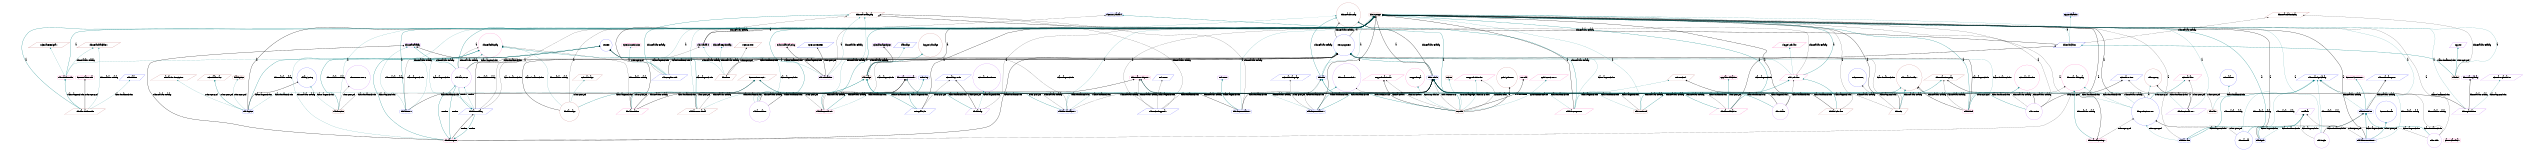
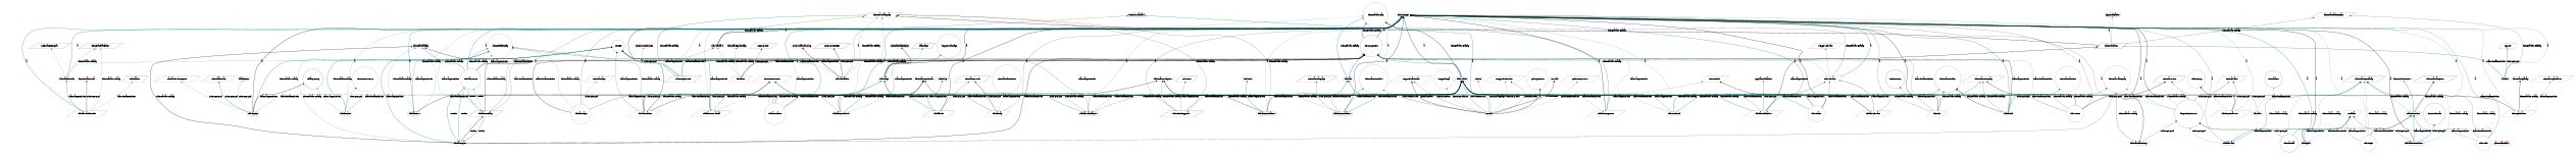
  digraph {
    rankdir=BT
    node [color=blue fillcolor="#e377c2" shape=parallelogram]
    edge [arrowhead=dot color=teal style=solid]
    n1 [color=brown fillcolor="#1f77b4" height=.3 label="rdf:Property" shape=circle]
    n2 [height=.3 label="okh:Module" shape=cylinder]
    n3 [height=.3 label="okh:Component" shape=circle]
    n4 [color=brown fillcolor="#1f77b4" height=.3 label="skos:Concept" shape=cylinder]
    n5 [color=brown height=.3 label="okhmeta:PartsTag" shape=circle]
    n6 [color=deeppink height=.3 label="okh:Software"]
    n7 [color=deeppink height=.3 label="dctype:Software"]
    n8 [color=purple height=.3 label="schema:ImageObject" shape=cylinder]
    n9 [color=deeppink height=.3 label="dcterms:SizeOrDur..." shape=cylinder]
    n10 [color=brown height=.3 label="schema:TextDigita..."]
    n11 [color=deeppink height=.3 label="okh:ManifestFile" shape=cylinder]
    n12 [height=.3 label="ods:File" shape=circle]
    n13 [color=brown height=.3 label="okhmeta:DataGathe..."]
    n14 [height=.3 label="foaf:Image"]
    n15 [height=.3 label="npg:Publication" shape=cylinder]
    n16 [color=brown height=.3 label="okh:Image" shape=cylinder]
    n17 [color=brown height=.3 label="dctype:StillImage" shape=circle]
    n18 [color=deeppink height=.3 label="okhmeta:BasicTag" shape=circle]
    n19 [height=.3 label="okh:Dimensions" shape=cylinder]
    n20 [height=.3 label="okhmeta:PhysicalTag"]
    n21 [height=.3 label="okhmeta:Transport..."]
    n22 [height=.3 label="okh:Part" shape=cylinder]
    n23 [color=brown fillcolor="#1f77b4" height=.3 label="spdx:SpdxItem" shape=circle]
    n24 [height=.3 label="dcterms:Standard" shape=cylinder]
    n25 [color=purple height=.3 label="okh:Standard" shape=cylinder]
    n26 [color=brown height=.3 label="okhmeta:QualityTag"]
    n27 [height=.3 label="okh:Publication"]
    n28 [color=brown height=.3 label="okhmeta:AcademicTag"]
    n29 [color=deeppink height=.3 label="okh:forkOf" shape=cylinder]
    n30 [color=brown height=.3 label="okhmeta:Identific..." shape=circle]
    n31 [color=brown height=.3 label="okhmeta:HistoryTag"]
    n32 [color=deeppink height=.3 label="schema:isBasedOn" shape=circle]
    n33 [color=deeppink height=.3 label="ns1:okh" shape=cylinder]
    n34 [height=.3 label="okh:depicts" shape=cylinder]
    n35 [color=brown height=.3 label="standardID:description"]
    n36 [color=brown height=.3 label="schema:abstract"]
    n37 [color=brown height=.3 label="foaf:depicts" shape=cylinder]
    n38 [height=.3 label="rdf:langString" shape=circle]
    n39 [color=brown height=.3 label="dcterms:instructi..."]
    n40 [color=deeppink height=.3 label="okh:hasContributi..." shape=cylinder]
    n41 [color=purple height=.3 label="okhmeta:ExtendedI..." shape=circle]
    n42 [color=purple height=.3 label="okhmeta:Documenta..." shape=cylinder]
    n43 [height=.3 label="okh:compliesWith"]
    n44 [color=deeppink height=.3 label="dcterms:conformsTo" shape=cylinder]
    n45 [height=.3 label="okh:documentation..." shape=cylinder]
    n46 [height=.3 label="schema:inLanguage"]
    n47 [color=purple height=.3 label="okh:width" shape=circle]
    n48 [color=purple height=.3 label="xsd:float"]
    n49 [height=.3 label="schema:keywords"]
    n50 [color=deeppink height=.3 label="okh:hasPublication"]
    n51 [color=deeppink height=.3 label="npg:hasPublication" shape=cylinder]
    n52 [color=deeppink height=.3 label="okhmeta:Developme..." shape=cylinder]
    n53 [height=.3 label="okh:technologyRea..."]
    n54 [height=.3 label="otrl:OTRL"]
    n55 [color=deeppink height=.3 label="patent:classifica..." shape=cylinder]
    n56 [color=deeppink height=.3 label="okh:hasExport" shape=cylinder]
    n57 [height=.3 label="okh:hasAuxiliary"]
    n58 [color=purple height=.3 label="okh:hasSource" shape=circle]
    n59 [color=purple height=.3 label="okhmeta:DataTag" shape=cylinder]
    n60 [color=brown height=.3 label="ns2:okh" shape=cylinder]
    n61 [color=deeppink height=.3 label="spdxl:GPL-3.0-or-..."]
    n62 [color=deeppink height=.3 label="osegprof:martinHa..."]
    n63 [color=deeppink height=.3 label="osegprof:Iopa" shape=circle]
    n64 [color=brown height=.3 label="ns3:en" shape=cylinder]
    n65 [color=deeppink height=.3 label="osegprof:robinVob..."]
    n66 [height=.3 label="dcterms:format" shape=circle]
    n67 [color=brown height=.3 label="okh:versionOf" shape=cylinder]
    n68 [color=purple height=.3 label="okh:attestation" shape=circle]
-   n69 [height=.3 label="string:fillsSlot"]
+   n69 [height=.3 label="okh:fillsSlot"]
    n70 [height=.3 label="xsd:string" shape=cylinder]
    n71 [color=purple height=.3 label="okh:version" shape=circle]
    n72 [height=.3 label="schema:version"]
    n73 [height=.3 label="okh:material" shape=circle]
    n74 [height=.3 label="okh:productionMet..." shape=circle]
    n75 [color=deeppink height=.3 label="okhmeta:MakingTag" shape=circle]
    n76 [color=deeppink height=.3 label="schema:value"]
    n77 [color=purple height=.3 label="okh:organization"]
    n78 [color=purple height=.3 label="okhmeta:LegalTag" shape=cylinder]
    n79 [color=purple height=.3 label="schema:Organization"]
    n80 [color=purple height=.3 label="npg:doi"]
    n81 [color=brown height=.3 label="okh:tsdc"]
    n82 [height=.3 label="tsdc:OHTsDC" shape=circle]
    n83 [color=brown height=.3 label="okh:hasUserManual"]
    n84 [color=brown height=.3 label="okh:hasImage" shape=circle]
    n85 [color=brown height=.3 label="schema:image"]
    n86 [height=.3 label="okh:hasManufactur..." shape=cylinder]
    n87 [color=deeppink height=.3 label="okh:hasComponent"]
    n88 [color=brown height=.3 label="ods:FetchUrl"]
    n89 [color=brown height=.3 label="okh:function" shape=cylinder]
    n90 [color=purple height=.3 label="obo:BFO_0000016" shape=circle]
    n91 [color=purple height=.3 label="okh:functionalMet..."]
    n92 [height=.3 label="okh:hasBoM" shape=cylinder]
    n93 [color=purple height=.3 label="okh:release" shape=circle]
    n94 [color=deeppink height=.3 label="okh:hasReadme"]
    n95 [color=brown height=.3 label="okh:hasSoftware"]
    n96 [height=.3 label="okh:documentation..." shape=cylinder]
    n97 [color=purple height=.3 label="otrl:ODRL" shape=cylinder]
    n98 [color=purple height=.3 label="okh:hasTag"]
    n99 [color=purple height=.3 label="schema:DefinedTerm" shape=circle]
    n100 [height=.3 label="okh:hasMass" shape=cylinder]
    n101 [height=.3 label="okh:hasOuterDimen..." shape=cylinder]
    n102 [height=.3 label="okh:depth" shape=cylinder]
    n103 [color=brown height=.3 label="okh:doi" shape=cylinder]
    n104 [height=.3 label="okh:Dataset"]
    n105 [color=brown height=.3 label="okh:okhv" shape=cylinder]
    n106 [height=.3 label="ods:Dataset" shape=circle]
    n107 [color=purple height=.3 label="okh:height" shape=circle]
    n108 [color=brown height=.3 label="okh:hasManifestFile"]
    n109 [color=deeppink height=.3 label="dcterms:hasFormat" shape=cylinder]
    n110 [color=brown height=.3 label="okh:name"]
    n111 [color=brown height=.3 label="dcterms:title"]
    n112 [color=purple height=.3 label="okhmeta:RequiredTag" shape=cylinder]
    n113 [color=deeppink height=.3 label="xsd:normalizedString" shape=cylinder]
    n114 [height=.3 label="dcterms:identifier"]
    n115 [color=deeppink height=.3 label="okh:manufacturing..." shape=cylinder]
    n116 [color=purple height=.3 label="okh:standardID" shape=cylinder]
    n2 -> n3 [arrowhead=box style=bold]
    n2 -> n4 [color=black label=a style=bold]
    n2 -> n5 [arrowhead=box color=black label="okhmeta:hasMetaTag" style=bold]
    n3 -> n4 [color=black label=a style=bold]
    n3 -> n5 [color=black label="okhmeta:hasMetaTag" style=bold]
    n6 -> n3
    n6 -> n4 [label=a style=bold]
    n6 -> n5 [color=black label="okhmeta:hasMetaTag"]
    n6 -> n7 [arrowhead=box]
    n11 -> n4 [label=a style=bold]
    n11 -> n10 [arrowhead=box]
    n11 -> n12 [arrowhead=box]
    n11 -> n13 [arrowhead=box label="okhmeta:hasMetaTag"]
    n16 -> n4 [color=black label=a style=bold]
    n16 -> n8 [color=black style=bold]
    n16 -> n12 [color=black]
    n16 -> n14 [arrowhead=box]
    n16 -> n17 [arrowhead=box style=bold]
    n16 -> n18 [arrowhead=box label="okhmeta:hasMetaTag"]
    n19 -> n4 [arrowhead=box label=a]
    n19 -> n9 [style=bold]
    n19 -> n20 [arrowhead=box label="okhmeta:hasMetaTag"]
    n19 -> n21 [arrowhead=box color=black label="okhmeta:hasMetaTag" style=bold]
    n22 -> n3 [style=bold]
    n22 -> n4 [arrowhead=box label=a]
    n22 -> n5 [label="okhmeta:hasMetaTag" style=bold]
    n25 -> n4 [arrowhead=box color=black label=a style=bold]
    n25 -> n24 [color=black]
    n25 -> n26 [color=black label="okhmeta:hasMetaTag"]
    n27 -> n4 [label=a]
    n27 -> n15 [arrowhead=box]
    n27 -> n26 [arrowhead=box color=black label="okhmeta:hasMetaTag" style=bold]
    n27 -> n28 [color=black label="okhmeta:hasMetaTag"]
    n29 -> n3 [arrowhead=box label="dcam:domainIncludes"]
    n29 -> n3 [color=black label="dcam:rangeIncludes" style=bold]
    n29 -> n4 [label=a style=bold]
    n29 -> n30 [arrowhead=box color=black label="okhmeta:hasMetaTag" style=bold]
    n29 -> n31 [color=black label="okhmeta:hasMetaTag"]
    n29 -> n32 [arrowhead=box label=subPropertyOf style=bold]
    n34 -> n4 [color=black label=a style=bold]
    n34 -> n16 [label="dcam:domainIncludes"]
    n34 -> n18 [label="okhmeta:hasMetaTag" style=bold]
    n34 -> n35 [label=subPropertyOf]
    n34 -> n36 [arrowhead=box label=subPropertyOf style=bold]
    n34 -> n37 [label=subPropertyOf]
    n34 -> n38 [color=black label="dcam:rangeIncludes" style=bold]
    n40 -> n2 [label="dcam:domainIncludes"]
    n40 -> n4 [label=a style=bold]
    n40 -> n12 [color=black label="dcam:rangeIncludes"]
    n40 -> n39 [arrowhead=box color=black label=subPropertyOf]
    n40 -> n41 [arrowhead=box label="okhmeta:hasMetaTag" style=bold]
    n40 -> n42 [color=black label="okhmeta:hasMetaTag"]
    n43 -> n3 [color=black label="dcam:domainIncludes" style=bold]
    n43 -> n4 [arrowhead=box label=a]
    n43 -> n25 [arrowhead=box color=black label="dcam:rangeIncludes"]
    n43 -> n26 [label="okhmeta:hasMetaTag" style=bold]
    n43 -> n44 [label=subPropertyOf]
    n45 -> n2 [arrowhead=box label="dcam:domainIncludes" style=bold]
    n45 -> n4 [arrowhead=box color=black label=a style=bold]
    n45 -> n6 [arrowhead=box label="dcam:domainIncludes" style=bold]
    n45 -> n22 [arrowhead=box color=black label="dcam:domainIncludes"]
    n45 -> n42 [arrowhead=box label="okhmeta:hasMetaTag"]
    n45 -> n46 [color=black label=subPropertyOf]
    n47 -> n4 [arrowhead=box color=black label=a]
    n47 -> n19 [arrowhead=box label="dcam:domainIncludes" style=bold]
    n47 -> n20 [arrowhead=box color=black label="okhmeta:hasMetaTag"]
    n47 -> n48 [arrowhead=box color=black label="dcam:rangeIncludes"]
    n50 -> n2 [arrowhead=box color=black label="dcam:domainIncludes"]
    n50 -> n4 [arrowhead=box label=a style=bold]
    n50 -> n27 [arrowhead=box color=black label="dcam:rangeIncludes" style=bold]
    n50 -> n51 [label=subPropertyOf style=bold]
    n50 -> n52 [label="okhmeta:hasMetaTag" style=bold]
    n53 -> n2 [color=black label="dcam:domainIncludes"]
    n53 -> n4 [arrowhead=box color=black label=a]
    n53 -> n26 [color=black label="okhmeta:hasMetaTag"]
    n53 -> n52 [arrowhead=box color=black label="okhmeta:hasMetaTag"]
    n53 -> n54 [color=black label="dcam:rangeIncludes"]
    n56 -> n3 [color=black label="dcam:domainIncludes" style=bold]
    n56 -> n4 [arrowhead=box color=black label=a]
    n56 -> n12 [label="dcam:rangeIncludes" style=bold]
    n56 -> n18 [arrowhead=box label="okhmeta:hasMetaTag"]
    n56 -> n57 [color=black label=seeAlso style=bold]
    n56 -> n58 [label=seeAlso style=bold]
    n56 -> n59 [arrowhead=box color=black label="okhmeta:hasMetaTag" style=bold]
    n57 -> n3 [arrowhead=box color=black label="dcam:domainIncludes"]
    n57 -> n4 [arrowhead=box color=black label=a]
    n57 -> n12 [label="dcam:rangeIncludes"]
    n57 -> n56 [arrowhead=box label=seeAlso style=bold]
    n57 -> n58 [label=seeAlso]
    n57 -> n59 [arrowhead=box color=black label="okhmeta:hasMetaTag" style=bold]
    n58 -> n3 [color=black label="dcam:domainIncludes" style=bold]
    n58 -> n4 [arrowhead=box label=a style=bold]
    n58 -> n12 [label="dcam:rangeIncludes"]
    n58 -> n18 [color=black label="okhmeta:hasMetaTag"]
    n58 -> n56 [label=seeAlso style=bold]
    n58 -> n57 [arrowhead=box label=seeAlso style=bold]
    n58 -> n59 [label="okhmeta:hasMetaTag" style=bold]
    n60 -> n2 [color=black label="void:rootResource"]
    n60 -> n22 [arrowhead=box label="void:rootResource" style=bold]
    n60 -> n23 [arrowhead=box color=black label=a style=bold]
    n60 -> n24 [label=a style=bold]
    n60 -> n33 [arrowhead=box color=black label="owl:versionIRI" style=bold]
    n60 -> n61 [arrowhead=box label="spdx:licenseDeclared"]
    n60 -> n62 [color=black label="dcterms:creator"]
    n60 -> n62 [arrowhead=box color=black label="schema:creator" style=bold]
    n60 -> n63 [arrowhead=box label="dcterms:publisher"]
    n60 -> n64 [arrowhead=box label="dcterms:language"]
    n60 -> n65 [arrowhead=box color=black label="schema:creator"]
    n60 -> n65 [label="dcterms:creator"]
    n67 -> n2 [arrowhead=box label="dcam:domainIncludes"]
    n67 -> n2 [arrowhead=box color=black label="dcam:rangeIncludes"]
    n67 -> n4 [label=a]
    n67 -> n30 [label="okhmeta:hasMetaTag" style=bold]
    n67 -> n31 [label="okhmeta:hasMetaTag" style=bold]
    n68 -> n2 [arrowhead=box color=black label="dcam:domainIncludes" style=bold]
    n68 -> n4 [arrowhead=box label=a style=bold]
    n68 -> n12 [arrowhead=box label="dcam:rangeIncludes"]
    n68 -> n26 [arrowhead=box label="okhmeta:hasMetaTag"]
    n68 -> n52 [arrowhead=box color=black label="okhmeta:hasMetaTag" style=bold]
    n69 -> n4 [color=black label=a style=bold]
    n69 -> n16 [arrowhead=box label="dcam:domainIncludes" style=bold]
    n69 -> n49 [color=black label=subPropertyOf]
    n69 -> n70 [arrowhead=box label="dcam:rangeIncludes" style=bold]
    n71 -> n2 [arrowhead=box label="dcam:domainIncludes" style=bold]
    n71 -> n4 [color=black label=a]
    n71 -> n30 [color=black label="okhmeta:hasMetaTag"]
    n71 -> n31 [color=black label="okhmeta:hasMetaTag" style=bold]
    n71 -> n72 [arrowhead=box color=black label=subPropertyOf style=bold]
    n73 -> n4 [label=a style=bold]
    n73 -> n20 [arrowhead=box label="okhmeta:hasMetaTag"]
    n73 -> n74 [color=black label=subPropertyOf]
-   n74 -> n1 [label=a]
    n74 -> n2 [arrowhead=box label="dcam:domainIncludes"]
    n74 -> n4 [color=black label=a style=bold]
    n74 -> n22 [arrowhead=box label="dcam:domainIncludes"]
    n74 -> n75 [arrowhead=box label="okhmeta:hasMetaTag"]
    n74 -> n76 [label=subPropertyOf style=bold]
    n77 -> n2 [color=black label="dcam:domainIncludes" style=bold]
    n77 -> n4 [label=a]
    n77 -> n78 [arrowhead=box color=black label="okhmeta:hasMetaTag" style=bold]
    n77 -> n79 [label="dcam:rangeIncludes"]
    n81 -> n3 [color=black label="dcam:domainIncludes"]
    n81 -> n4 [color=black label=a style=bold]
    n81 -> n30 [arrowhead=box label="okhmeta:hasMetaTag" style=bold]
    n81 -> n41 [color=black label="okhmeta:hasMetaTag"]
    n81 -> n82 [arrowhead=box color=black label="dcam:rangeIncludes"]
    n83 -> n2 [arrowhead=box label="dcam:domainIncludes"]
    n83 -> n4 [arrowhead=box label=a]
    n83 -> n12 [label="dcam:rangeIncludes" style=bold]
    n83 -> n39 [color=black label=subPropertyOf style=bold]
    n83 -> n42 [arrowhead=box color=black label="okhmeta:hasMetaTag"]
    n84 -> n3 [arrowhead=box color=black label="dcam:domainIncludes" style=bold]
    n84 -> n4 [arrowhead=box color=black label=a]
    n84 -> n16 [label="dcam:rangeIncludes" style=bold]
    n84 -> n18 [label="okhmeta:hasMetaTag"]
    n84 -> n85 [label=subPropertyOf]
    n86 -> n2 [arrowhead=box label="dcam:domainIncludes"]
    n86 -> n4 [label=a]
    n86 -> n12 [arrowhead=box color=black label="dcam:rangeIncludes"]
    n86 -> n22 [arrowhead=box label="dcam:domainIncludes"]
    n86 -> n39 [label=subPropertyOf style=bold]
    n86 -> n42 [color=black label="okhmeta:hasMetaTag"]
    n86 -> n75 [arrowhead=box color=black label="okhmeta:hasMetaTag"]
    n87 -> n2 [label="dcam:domainIncludes"]
    n87 -> n3 [label="dcam:rangeIncludes"]
    n87 -> n4 [color=black label=a style=bold]
    n87 -> n5 [label="okhmeta:hasMetaTag" style=bold]
    n87 -> n88 [label="dcam:rangeIncludes"]
    n89 -> n2 [arrowhead=box color=black label="dcam:domainIncludes"]
    n89 -> n4 [label=a]
    n89 -> n18 [arrowhead=box label="okhmeta:hasMetaTag" style=bold]
    n89 -> n38 [label="dcam:rangeIncludes"]
    n89 -> n90 [arrowhead=box color=black label=subPropertyOf]
    n91 -> n1 [arrowhead=box color=black label=a style=bold]
    n91 -> n2 [label="dcam:domainIncludes"]
    n91 -> n4 [arrowhead=box label=a]
    n91 -> n76 [arrowhead=box color=black label=subPropertyOf]
    n92 -> n2 [arrowhead=box color=black label="dcam:domainIncludes" style=bold]
    n92 -> n4 [label=a style=bold]
    n92 -> n5 [arrowhead=box label="okhmeta:hasMetaTag"]
    n92 -> n12 [arrowhead=box color=black label="dcam:rangeIncludes"]
    n92 -> n59 [arrowhead=box label="okhmeta:hasMetaTag"]
    n93 -> n2 [label="dcam:domainIncludes" style=bold]
    n93 -> n4 [arrowhead=box color=black label=a style=bold]
    n93 -> n6 [color=black label="dcam:domainIncludes"]
    n93 -> n88 [arrowhead=box color=black label="dcam:rangeIncludes" style=bold]
    n94 -> n2 [color=black label="dcam:domainIncludes" style=bold]
    n94 -> n4 [arrowhead=box color=black label=a style=bold]
+   n94 -> n12 [arrowhead=box color=black label="dcam:rangeIncludes"]
    n94 -> n18 [color=black label="okhmeta:hasMetaTag"]
    n94 -> n39 [arrowhead=box label=subPropertyOf style=bold]
    n94 -> n42 [arrowhead=box color=black label="okhmeta:hasMetaTag" style=bold]
    n95 -> n2 [color=black label="dcam:domainIncludes" style=bold]
    n95 -> n4 [color=black label=a]
    n95 -> n6 [label="dcam:rangeIncludes" style=bold]
    n96 -> n2 [arrowhead=box color=black label="dcam:domainIncludes" style=bold]
    n96 -> n4 [arrowhead=box label=a]
    n96 -> n26 [color=black label="okhmeta:hasMetaTag"]
    n96 -> n52 [color=black label="okhmeta:hasMetaTag" style=bold]
    n96 -> n97 [arrowhead=box label="dcam:rangeIncludes" style=bold]
    n98 -> n4 [color=black label=a]
    n98 -> n16 [label="dcam:domainIncludes" style=bold]
    n98 -> n49 [color=black label=subPropertyOf style=bold]
    n98 -> n99 [label="dcam:rangeIncludes"]
    n100 -> n4 [arrowhead=box color=black label=a]
    n100 -> n20 [arrowhead=box label="okhmeta:hasMetaTag" style=bold]
    n100 -> n48 [label="dcam:rangeIncludes" style=bold]
    n100 -> n74 [label=subPropertyOf]
    n101 -> n4 [color=black label=a style=bold]
    n101 -> n19 [arrowhead=box label="dcam:rangeIncludes" style=bold]
    n101 -> n20 [arrowhead=box label="okhmeta:hasMetaTag"]
    n101 -> n66 [arrowhead=box label=subPropertyOf style=bold]
    n101 -> n74 [color=black label=subPropertyOf]
    n102 -> n4 [color=black label=a style=bold]
    n102 -> n19 [label="dcam:domainIncludes"]
    n102 -> n20 [arrowhead=box label="okhmeta:hasMetaTag"]
    n102 -> n48 [arrowhead=box label="dcam:rangeIncludes" style=bold]
    n103 -> n4 [label=a]
    n103 -> n27 [label="dcam:domainIncludes" style=bold]
    n103 -> n28 [color=black label="okhmeta:hasMetaTag"]
    n103 -> n80 [label=subPropertyOf style=bold]
    n105 -> n72 [arrowhead=box color=black label=subPropertyOf]
    n105 -> n106 [label="dcam:domainIncludes"]
    n107 -> n4 [arrowhead=box label=a]
    n107 -> n19 [color=black label="dcam:domainIncludes" style=bold]
    n107 -> n20 [arrowhead=box label="okhmeta:hasMetaTag"]
    n107 -> n48 [arrowhead=box color=black label="dcam:rangeIncludes"]
    n108 -> n4 [label=a style=bold]
    n108 -> n11 [arrowhead=box label="dcam:rangeIncludes" style=bold]
    n108 -> n13 [label="okhmeta:hasMetaTag"]
    n108 -> n104 [label="dcam:domainIncludes"]
    n108 -> n109 [color=black label=subPropertyOf style=bold]
    n110 -> n3 [color=black label="dcam:domainIncludes" style=bold]
    n110 -> n18 [label="okhmeta:hasMetaTag"]
    n110 -> n111 [arrowhead=box color=black label=subPropertyOf]
    n110 -> n112 [arrowhead=box label="okhmeta:hasMetaTag"]
    n115 -> n4 [arrowhead=box color=black label=a style=bold]
    n115 -> n74 [arrowhead=box color=black label=subPropertyOf]
    n115 -> n75 [arrowhead=box label="okhmeta:hasMetaTag" style=bold]
    n116 -> n4 [color=black label=a]
    n116 -> n25 [label="dcam:domainIncludes"]
    n116 -> n26 [label="okhmeta:hasMetaTag"]
    n116 -> n113 [arrowhead=box color=black label="dcam:rangeIncludes" style=bold]
    n116 -> n114 [color=black label=subPropertyOf style=bold]
  }
